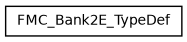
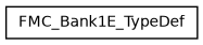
  digraph {
    rankdir=LR
-   n1 [color=black fillcolor=white fontname=Helvetica fontsize=10 height=0.2 label=FMC_Bank2E_TypeDef shape=record style=filled width=0.4]
+   n1 [color=black fillcolor=white fontname=Helvetica fontsize=10 height=0.2 label=FMC_Bank1E_TypeDef shape=record style=filled width=0.4]
  }
